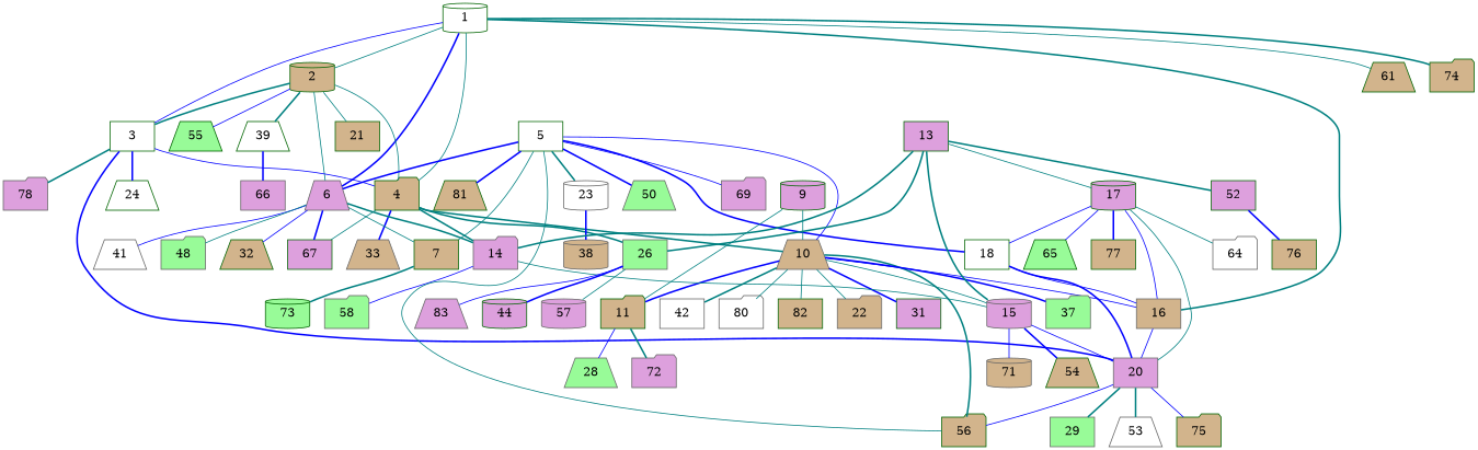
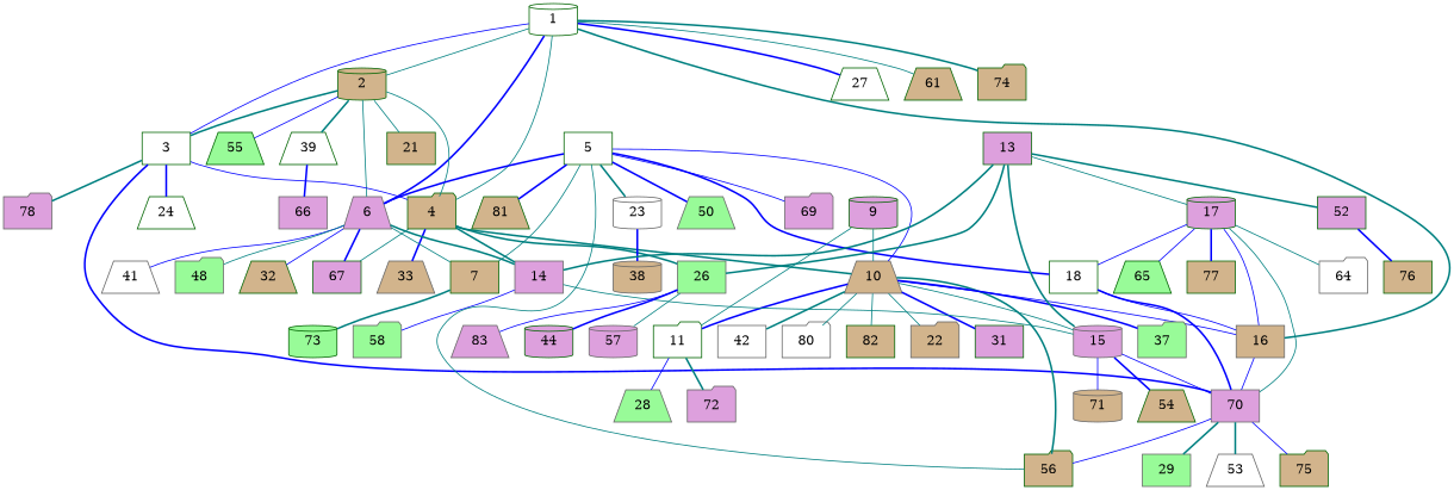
  graph {
    node [color=darkgreen fillcolor=tan shape=box style=filled]
    edge [color=teal style=solid]
    1 [fillcolor=white shape=cylinder super="+40"]
    2 [shape=cylinder super="+49"]
    3 [fillcolor=white super="+84"]
    4 [shape=folder super="+45"]
    6 [color=gray40 fillcolor=plum shape=trapezium super="+51"]
    n6 [color=gray40 label=16 super="+63"]
+   27 [fillcolor=white shape=trapezium]
    61 [shape=trapezium]
    74 [shape=folder]
    21 [super="+43"]
    39 [fillcolor=white shape=trapezium super="+59"]
    55 [fillcolor=palegreen shape=trapezium super="+79"]
-   20 [color=gray40 fillcolor=plum super="+25"]
+   20 [color=gray40 fillcolor=plum super="+25" label=70]
    24 [fillcolor=white shape=trapezium super="+62"]
    78 [color=gray40 fillcolor=plum shape=folder]
    10 [color=gray40 shape=trapezium super="+12"]
-   14 [color=gray40 fillcolor=plum shape=folder super="+16"]
+   14 [color=gray40 fillcolor=plum super="+16"]
    26 [color=gray40 fillcolor=palegreen super="+34"]
    33 [color=gray40 shape=trapezium]
    67 [fillcolor=plum]
    7
    32 [shape=trapezium]
    41 [color=gray40 fillcolor=white shape=trapezium]
    48 [color=gray40 fillcolor=palegreen shape=folder]
    66 [color=gray40 fillcolor=plum]
    56 [shape=folder super="+60"]
    29 [color=gray40 fillcolor=palegreen super="+70"]
    53 [color=gray40 fillcolor=white shape=trapezium]
    75 [shape=folder]
-   11 [shape=folder super="+35"]
+   11 [fillcolor=white shape=folder super="+35"]
    15 [color=gray40 fillcolor=plum shape=cylinder super="+30"]
    22 [color=gray40 shape=folder]
    31 [fillcolor=plum]
    37 [color=gray40 fillcolor=palegreen shape=folder]
    42 [color=gray40 fillcolor=white]
    80 [color=gray40 fillcolor=white shape=folder]
    82
    58 [color=gray40 fillcolor=palegreen shape=folder]
    44 [fillcolor=plum shape=cylinder]
    57 [color=gray40 fillcolor=plum shape=cylinder]
    83 [color=gray40 fillcolor=plum shape=trapezium]
    5 [fillcolor=white super="+8"]
    18 [fillcolor=white]
    23 [color=gray40 fillcolor=white shape=cylinder super="+47"]
    50 [color=gray40 fillcolor=palegreen shape=trapezium]
    69 [color=gray40 fillcolor=plum shape=folder]
    81 [shape=trapezium]
    73 [fillcolor=palegreen shape=cylinder]
    38 [color=gray40 shape=cylinder]
    9 [fillcolor=plum shape=cylinder]
    28 [color=gray40 fillcolor=palegreen shape=trapezium]
    72 [color=gray40 fillcolor=plum shape=folder]
    54 [shape=trapezium]
    71 [color=gray40 shape=cylinder]
    13 [fillcolor=plum super="+46"]
    17 [fillcolor=plum shape=cylinder super="+36"]
    52 [fillcolor=plum super="+68"]
    64 [color=gray40 fillcolor=white shape=folder]
    65 [fillcolor=palegreen shape=trapezium]
    77
    76
    1 -- 2
    1 -- 3 [color=blue]
    1 -- 4
    1 -- 6 [color=blue style=bold]
    1 -- n6 [style=bold]
+   1 -- 27 [color=blue style=bold]
    1 -- 61
    1 -- 74 [style=bold]
    2 -- 3 [style=bold]
    2 -- 4
    2 -- 6
    2 -- 21
    2 -- 39 [style=bold]
    2 -- 55 [color=blue]
    3 -- 4 [color=blue]
    3 -- 20 [color=blue style=bold]
    3 -- 24 [color=blue style=bold]
    3 -- 78 [style=bold]
    4 -- 10 [style=bold]
    4 -- 14 [style=bold]
    4 -- 26 [style=bold]
    4 -- 33 [color=blue style=bold]
    4 -- 67
    6 -- 14 [style=bold]
    6 -- 67 [color=blue style=bold]
    6 -- 7
    6 -- 32 [color=blue]
    6 -- 41 [color=blue]
    6 -- 48
    n6 -- 20 [color=blue]
    39 -- 66 [color=blue style=bold]
    20 -- 56 [color=blue]
    20 -- 29 [style=bold]
    20 -- 53 [style=bold]
    20 -- 75 [color=blue]
    10 -- n6 [color=blue]
    10 -- 56 [style=bold]
    10 -- 11 [color=blue style=bold weight=2]
    10 -- 15
    10 -- 22
    10 -- 31 [color=blue style=bold]
    10 -- 37 [color=blue style=bold]
    10 -- 42 [style=bold]
    10 -- 80
    10 -- 82
    14 -- 15 [weight=2]
    14 -- 58 [color=blue]
    26 -- 44 [color=blue style=bold]
    26 -- 57
    26 -- 83 [color=blue]
    7 -- 73 [style=bold]
    11 -- 28 [color=blue]
    11 -- 72 [style=bold]
    15 -- 20 [color=blue]
    15 -- 54 [color=blue style=bold]
    15 -- 71 [color=blue]
    5 -- 6 [color=blue style=bold weight=2]
    5 -- 10 [color=blue]
    5 -- 7 [weight=2]
    5 -- 56
    5 -- 18 [color=blue style=bold]
    5 -- 23 [style=bold]
    5 -- 50 [color=blue style=bold]
    5 -- 69 [color=blue]
    5 -- 81 [color=blue style=bold]
    18 -- n6 [color=blue]
    18 -- 20 [color=blue style=bold]
    23 -- 38 [color=blue style=bold]
    9 -- 10 [weight=2]
    9 -- 11
    13 -- 14 [style=bold weight=2]
    13 -- 26 [style=bold]
    13 -- 15 [style=bold]
    13 -- 17
    13 -- 52 [style=bold]
    17 -- n6 [color=blue]
    17 -- 20
    17 -- 18 [color=blue]
    17 -- 64
    17 -- 65 [color=blue]
    17 -- 77 [color=blue style=bold]
    52 -- 76 [color=blue style=bold]
  }
